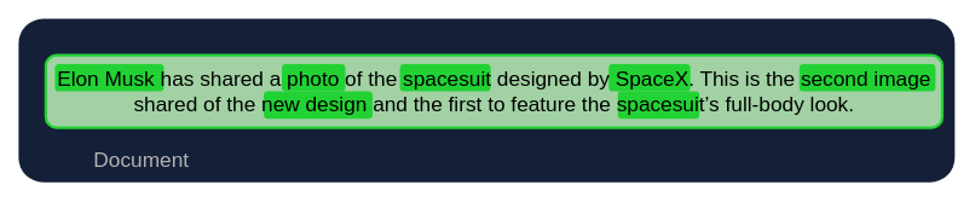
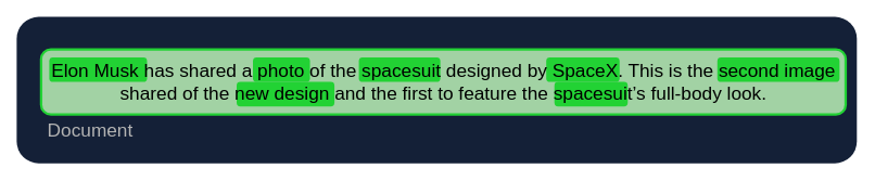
  <mxCell id="0" />
  <mxCell id="1" parent="0" />
  <mxCell id="2" style="edgeStyle=orthogonalEdgeStyle;rounded=0;orthogonalLoop=1;jettySize=auto;html=1;exitX=0.5;exitY=1;exitDx=0;exitDy=0;" parent="1" edge="1"><mxGeometry relative="1" as="geometry"><mxPoint x="100" y="40" as="sourcePoint" /><mxPoint x="100" y="40" as="targetPoint" /></mxGeometry></mxCell>
  <mxCell id="3" value="" style="rounded=1;whiteSpace=wrap;html=1;strokeColor=#22D234;strokeWidth=3;align=center;verticalAlign=middle;fontFamily=Helvetica;fontSize=12;fontColor=default;labelBackgroundColor=none;fillColor=none;" parent="1" vertex="1"><mxGeometry x="340" y="30" width="140" height="60" as="geometry" /></mxCell>
  <mxCell id="4" value="" style="rounded=1;whiteSpace=wrap;html=1;strokeColor=#22D234;strokeWidth=3;align=center;verticalAlign=middle;fontFamily=Helvetica;fontSize=12;fontColor=default;labelBackgroundColor=none;fillColor=none;" parent="1" vertex="1"><mxGeometry x="340" y="90" width="70" height="20" as="geometry" /></mxCell>
  <mxCell id="5" value="" style="rounded=1;whiteSpace=wrap;html=1;strokeColor=#22D234;strokeWidth=3;align=center;verticalAlign=middle;fontFamily=Helvetica;fontSize=12;fontColor=default;labelBackgroundColor=none;fillColor=none;" parent="1" vertex="1"><mxGeometry x="600" y="90" width="140" height="60" as="geometry" /></mxCell>
  <mxCell id="6" style="edgeStyle=orthogonalEdgeStyle;shape=connector;rounded=0;orthogonalLoop=1;jettySize=auto;html=1;exitX=1;exitY=0.5;exitDx=0;exitDy=0;entryX=0;entryY=0.5;entryDx=0;entryDy=0;strokeColor=#B3B3B3;strokeWidth=4;align=center;verticalAlign=middle;fontFamily=Helvetica;fontSize=12;fontColor=default;labelBackgroundColor=none;endArrow=classic;" parent="1" source="3" target="5" edge="1"><mxGeometry relative="1" as="geometry" /></mxCell>
  <mxCell id="7" value="" style="rounded=1;whiteSpace=wrap;html=1;strokeColor=none;strokeWidth=3;align=center;verticalAlign=middle;fontFamily=Helvetica;fontSize=12;fontColor=default;fillColor=#142037;" vertex="1" parent="1"><mxGeometry x="20" y="20" width="1031.25" height="180" as="geometry" /></mxCell>
  <mxCell id="8" value="" style="rounded=1;whiteSpace=wrap;html=1;strokeColor=#22D234;fillColor=#A2D2A4;strokeWidth=3;" vertex="1" parent="1"><mxGeometry x="50" y="60" width="987.5" height="80" as="geometry" /></mxCell>
  <mxCell id="9" style="edgeStyle=orthogonalEdgeStyle;rounded=0;orthogonalLoop=1;jettySize=auto;html=1;exitX=0.5;exitY=1;exitDx=0;exitDy=0;" edge="1" parent="1"><mxGeometry relative="1" as="geometry"><mxPoint x="120" y="60" as="sourcePoint" /><mxPoint x="120" y="60" as="targetPoint" /></mxGeometry></mxCell>
- <mxCell id="10" value="&lt;span style=&quot;color: rgb(179, 179, 179);&quot;&gt;&lt;font style=&quot;font-size: 23px;&quot;&gt;Document&lt;/font&gt;&lt;/span&gt;" style="text;html=1;align=center;verticalAlign=middle;resizable=0;points=[];autosize=1;strokeColor=none;fillColor=none;fontFamily=Helvetica;fontSize=12;fontColor=default;" vertex="1" parent="1"><mxGeometry x="90" y="155" width="130" height="40" as="geometry" /></mxCell>
+ <mxCell id="10" value="&lt;span style=&quot;color: rgb(179, 179, 179);&quot;&gt;&lt;font style=&quot;font-size: 23px;&quot;&gt;Document&lt;/font&gt;&lt;/span&gt;" style="text;html=1;align=center;verticalAlign=middle;resizable=0;points=[];autosize=1;strokeColor=none;fillColor=none;fontFamily=Helvetica;fontSize=12;fontColor=default;" vertex="1" parent="1"><mxGeometry x="45" y="140" width="130" height="40" as="geometry" /></mxCell>
  <mxCell id="11" value="" style="rounded=1;whiteSpace=wrap;html=1;strokeColor=none;strokeWidth=3;align=center;verticalAlign=middle;fontFamily=Helvetica;fontSize=12;fontColor=default;fillColor=#22D234;" vertex="1" parent="1"><mxGeometry x="60" y="70" width="120" height="30" as="geometry" /></mxCell>
  <mxCell id="12" value="" style="rounded=1;whiteSpace=wrap;html=1;strokeColor=none;strokeWidth=3;align=center;verticalAlign=middle;fontFamily=Helvetica;fontSize=12;fontColor=default;fillColor=#22D234;" vertex="1" parent="1"><mxGeometry x="310" y="70" width="70" height="30" as="geometry" /></mxCell>
  <mxCell id="13" value="" style="rounded=1;whiteSpace=wrap;html=1;strokeColor=none;strokeWidth=3;align=center;verticalAlign=middle;fontFamily=Helvetica;fontSize=12;fontColor=default;fillColor=#22D234;" vertex="1" parent="1"><mxGeometry x="440" y="70" width="100" height="30" as="geometry" /></mxCell>
  <mxCell id="14" value="" style="rounded=1;whiteSpace=wrap;html=1;strokeColor=none;strokeWidth=3;align=center;verticalAlign=middle;fontFamily=Helvetica;fontSize=12;fontColor=default;fillColor=#22D234;" vertex="1" parent="1"><mxGeometry x="670" y="70" width="90" height="30" as="geometry" /></mxCell>
  <mxCell id="15" value="" style="rounded=1;whiteSpace=wrap;html=1;strokeColor=none;strokeWidth=3;align=center;verticalAlign=middle;fontFamily=Helvetica;fontSize=12;fontColor=default;fillColor=#22D234;" vertex="1" parent="1"><mxGeometry x="880" y="70" width="150" height="30" as="geometry" /></mxCell>
  <mxCell id="16" value="" style="rounded=1;whiteSpace=wrap;html=1;strokeColor=none;strokeWidth=3;align=center;verticalAlign=middle;fontFamily=Helvetica;fontSize=12;fontColor=default;fillColor=#22D234;" vertex="1" parent="1"><mxGeometry x="290" y="100" width="120" height="30" as="geometry" /></mxCell>
  <mxCell id="17" value="" style="rounded=1;whiteSpace=wrap;html=1;strokeColor=none;strokeWidth=3;align=center;verticalAlign=middle;fontFamily=Helvetica;fontSize=12;fontColor=default;fillColor=#22D234;" vertex="1" parent="1"><mxGeometry x="680" y="100" width="90" height="30" as="geometry" /></mxCell>
  <mxCell id="18" value="&lt;font style=&quot;font-size: 23px;&quot;&gt;Elon Musk has shared a photo of the spacesuit designed by SpaceX. This is the second image shared of the new design and the first to feature the spacesuit’s full-body look.&lt;/font&gt;" style="text;html=1;align=center;verticalAlign=middle;whiteSpace=wrap;rounded=0;" vertex="1" parent="1"><mxGeometry x="38.75" y="65" width="1010" height="70" as="geometry" /></mxCell>
